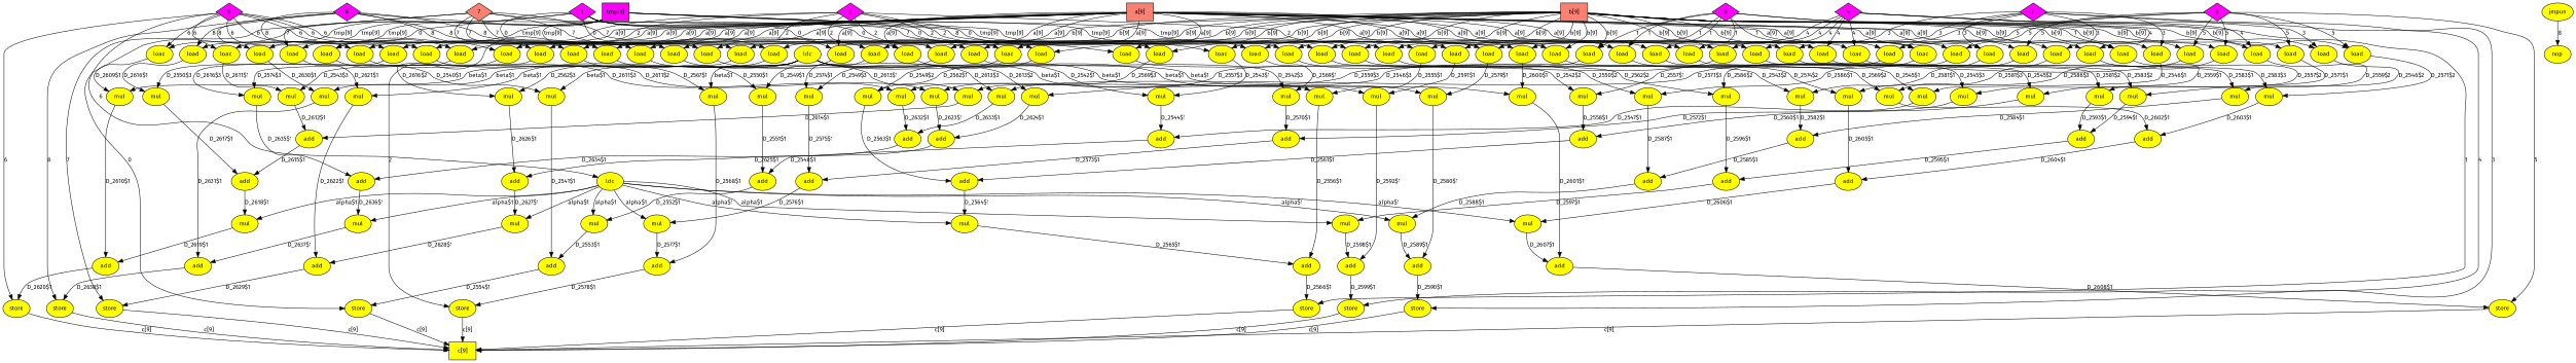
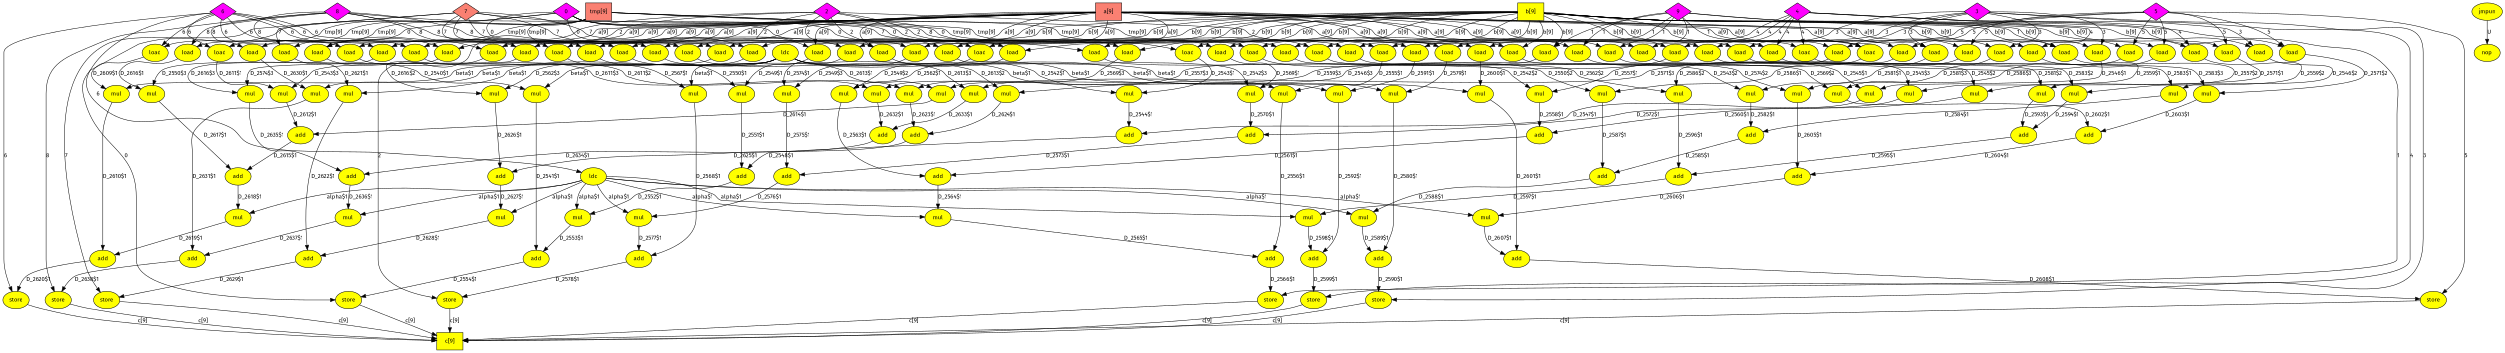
  digraph {
    fontname="Fira Sans"
    nodesep=0.175
    rankdir=TB
    node [argix=-1 dataspec=na fillcolor=yellow fontname="Fira Sans" fontsize=12 ntype=operation shape=ellipse style=filled]
    edge [argix=-1 dataspec=s32 etype=D fontname="Fira Sans" fontsize=12 order=1 vtype=localvar]
    n1 [dataspec=s32 fillcolor=salmon label="a[9]" ntype=hwelem shape=box]
    n2 [label=load]
    n3 [label=load]
    n4 [label=load]
    n5 [label=load]
    n6 [label=load]
    n7 [label=load]
    n8 [label=load]
    n9 [label=load]
    n10 [label=load]
    n11 [label=load]
    n12 [label=load]
    n13 [label=load]
    n14 [label=load]
    n15 [label=load]
    n16 [label=load]
    n17 [label=load]
    n18 [label=load]
    n19 [label=load]
    n20 [label=load]
    n21 [label=load]
    n22 [label=load]
    n23 [label=load]
    n24 [label=load]
    n25 [label=load]
    n26 [label=load]
    n27 [label=load]
    n28 [label=load]
    n29 [label=mul]
    n30 [label=mul]
    n31 [label=mul]
    n32 [label=mul]
    n33 [label=mul]
    n34 [label=mul]
    n35 [label=mul]
    n36 [label=mul]
    n37 [label=mul]
    n38 [label=mul]
    n39 [label=mul]
    n40 [label=mul]
    n41 [label=mul]
    n42 [label=mul]
    n43 [label=mul]
    n44 [label=mul]
    n45 [label=mul]
    n46 [label=mul]
    n47 [label=mul]
    n48 [label=mul]
    n49 [label=mul]
    n50 [label=mul]
    n51 [label=mul]
    n52 [label=mul]
    n53 [label=mul]
    n54 [label=mul]
    n55 [label=mul]
    n56 [label=add]
    n57 [label=add]
    n58 [label=mul]
    n59 [label=add]
    n60 [label=add]
    n61 [label=mul]
    n62 [label=add]
    n63 [label=store]
    n64 [dataspec=s32 label="c[9]" ntype=hwelem shape=box]
    n65 [label=add]
    n66 [label=add]
    n67 [label=mul]
    n68 [label=add]
    n69 [label=store]
    n70 [label=add]
    n71 [label=add]
    n72 [label=mul]
    n73 [label=add]
    n74 [label=add]
    n75 [label=store]
    n76 [label=store]
    n77 [label=add]
    n78 [label=add]
    n79 [label=mul]
    n80 [label=add]
    n81 [label=store]
    n82 [label=add]
    n83 [label=add]
    n84 [label=mul]
    n85 [label=add]
    n86 [label=store]
    n87 [label=add]
    n88 [label=add]
    n89 [label=mul]
    n90 [label=add]
    n91 [label=store]
    n92 [label=add]
    n93 [label=add]
    n94 [label=mul]
    n95 [label=add]
    n96 [label=store]
    n97 [label=add]
    n98 [label=add]
    n99 [label=mul]
    n100 [label=add]
    n101 [label=store]
-   n102 [dataspec=s32 fillcolor=salmon label="b[9]" ntype=hwelem shape=box]
+   n102 [dataspec=s32 label="b[9]" ntype=hwelem shape=box]
    n103 [label=load]
    n104 [label=load]
    n105 [label=load]
    n106 [label=load]
    n107 [label=load]
    n108 [label=load]
    n109 [label=load]
    n110 [label=load]
    n111 [label=load]
    n112 [label=load]
    n113 [label=load]
    n114 [label=load]
    n115 [label=load]
    n116 [label=load]
    n117 [label=load]
    n118 [label=load]
    n119 [label=load]
    n120 [label=load]
    n121 [label=load]
    n122 [label=load]
    n123 [label=load]
    n124 [label=load]
    n125 [label=load]
    n126 [label=load]
    n127 [label=load]
    n128 [label=load]
    n129 [label=load]
-   n130 [dataspec=s32 fillcolor=magenta label=1 ntype=constant shape=diamond]
+   n130 [dataspec=s32 fillcolor=magenta label=0 ntype=constant shape=diamond]
    n131 [label=load]
    n132 [label=mul]
    n133 [dataspec=s32 fillcolor=magenta label=9 ntype=constant shape=diamond]
    n134 [label=load]
    n135 [label=mul]
    n136 [label=ldc]
    n137 [label=mul]
    n138 [label=mul]
    n139 [label=mul]
    n140 [label=mul]
    n141 [label=mul]
    n142 [label=mul]
    n143 [label=mul]
    n144 [dataspec=s32 fillcolor=magenta label=2 ntype=constant shape=diamond]
    n145 [label=load]
    n146 [dataspec=s32 fillcolor=magenta label=3 ntype=constant shape=diamond]
    n147 [label=load]
    n148 [dataspec=s32 fillcolor=magenta label=4 ntype=constant shape=diamond]
    n149 [label=load]
    n150 [dataspec=s32 fillcolor=magenta label=5 ntype=constant shape=diamond]
    n151 [label=load]
    n152 [dataspec=s32 fillcolor=magenta label=6 ntype=constant shape=diamond]
    n153 [label=ldc]
    n154 [label=load]
    n155 [dataspec=s32 fillcolor=salmon label=7 ntype=constant shape=diamond]
    n156 [label=load]
    n157 [dataspec=s32 fillcolor=magenta label=8 ntype=constant shape=diamond]
    n158 [label=load]
    n159 [label=jmpun]
    n160 [label=nop]
-   n161 [dataspec=s32 fillcolor=magenta label="tmp[9]" ntype=hwelem shape=box]
+   n161 [dataspec=s32 fillcolor=salmon label="tmp[9]" ntype=hwelem shape=box]
    n1 -> n2 [label="a[9]"]
    n1 -> n3 [label="a[9]"]
    n1 -> n4 [label="a[9]"]
    n1 -> n5 [label="a[9]"]
    n1 -> n6 [label="a[9]"]
    n1 -> n7 [label="a[9]"]
    n1 -> n8 [label="a[9]"]
    n1 -> n9 [label="a[9]"]
    n1 -> n10 [label="a[9]"]
    n1 -> n11 [label="a[9]"]
    n1 -> n12 [label="a[9]"]
    n1 -> n13 [label="a[9]"]
    n1 -> n14 [label="a[9]"]
    n1 -> n15 [label="a[9]"]
    n1 -> n16 [label="a[9]"]
    n1 -> n17 [label="a[9]"]
    n1 -> n18 [label="a[9]"]
    n1 -> n19 [label="a[9]"]
    n1 -> n20 [label="a[9]"]
    n1 -> n21 [label="a[9]"]
    n1 -> n22 [label="a[9]"]
    n1 -> n23 [label="a[9]"]
    n1 -> n24 [label="a[9]"]
    n1 -> n25 [label="a[9]"]
    n1 -> n26 [label="a[9]"]
    n1 -> n27 [label="a[9]"]
    n1 -> n28 [label="a[9]"]
    n2 -> n29 [label="D_2611$1"]
    n3 -> n30 [label="D_2613$1"]
    n4 -> n31 [label="D_2616$1"]
    n5 -> n32 [label="D_2549$1"]
    n6 -> n33 [label="D_2611$2"]
    n7 -> n34 [label="D_2613$2"]
    n8 -> n35 [label="D_2616$2"]
    n9 -> n36 [label="D_2611$3"]
    n10 -> n37 [label="D_2613$3"]
    n11 -> n38 [label="D_2616$3"]
    n12 -> n39 [label="D_2542$2"]
    n13 -> n40 [label="D_2545$2"]
    n14 -> n41 [label="D_2549$2"]
    n15 -> n42 [label="D_2542$3"]
    n16 -> n43 [label="D_2545$3"]
    n17 -> n44 [label="D_2542$1"]
    n18 -> n45 [label="D_2549$3"]
    n19 -> n46 [label="D_2581$1"]
    n20 -> n47 [label="D_2583$1"]
    n21 -> n48 [label="D_2586$1"]
    n22 -> n49 [label="D_2581$2"]
    n23 -> n50 [label="D_2545$1"]
    n24 -> n51 [label="D_2583$2"]
    n25 -> n52 [label="D_2586$2"]
    n26 -> n53 [label="D_2581$3"]
    n27 -> n54 [label="D_2583$3"]
    n28 -> n55 [label="D_2586$3"]
    n29 -> n59 [label="D_2612$1"]
    n30 -> n59 [label="D_2614$1" order=2]
    n31 -> n60 [label="D_2617$1" order=2]
    n32 -> n57 [label="D_2551$1" order=2]
    n33 -> n65 [label="D_2623$1"]
    n34 -> n65 [label="D_2624$1" order=2]
    n35 -> n66 [label="D_2626$1" order=2]
    n36 -> n70 [label="D_2632$1"]
    n37 -> n70 [label="D_2633$1" order=2]
    n38 -> n71 [label="D_2635$1" order=2]
    n39 -> n77 [label="D_2558$1"]
    n40 -> n77 [label="D_2560$1" order=2]
    n41 -> n78 [label="D_2563$1" order=2]
    n42 -> n82 [label="D_2570$1"]
    n43 -> n82 [label="D_2572$1" order=2]
    n44 -> n56 [label="D_2544$1"]
    n45 -> n83 [label="D_2575$1" order=2]
    n46 -> n87 [label="D_2582$1"]
    n47 -> n87 [label="D_2584$1" order=2]
    n48 -> n88 [label="D_2587$1" order=2]
    n49 -> n92 [label="D_2593$1"]
    n50 -> n56 [label="D_2547$1" order=2]
    n51 -> n92 [label="D_2594$1" order=2]
    n52 -> n93 [label="D_2596$1" order=2]
    n53 -> n97 [label="D_2602$1"]
    n54 -> n97 [label="D_2603$1" order=2]
    n55 -> n98 [label="D_2605$1" order=2]
    n56 -> n57 [label="D_2548$1"]
    n57 -> n58 [label="D_2552$1"]
    n58 -> n73 [label="D_2553$1" order=2]
    n59 -> n60 [label="D_2615$1"]
    n60 -> n61 [label="D_2618$1"]
    n61 -> n62 [label="D_2619$1" order=2]
    n62 -> n63 [label="D_2620$1"]
    n63 -> n64 [label="c[9]"]
    n65 -> n66 [label="D_2625$1"]
    n66 -> n67 [label="D_2627$1"]
    n67 -> n68 [label="D_2628$1" order=2]
    n68 -> n69 [label="D_2629$1"]
    n69 -> n64 [label="c[9]"]
    n70 -> n71 [label="D_2634$1"]
    n71 -> n72 [label="D_2636$1"]
    n72 -> n74 [label="D_2637$1" order=2]
    n73 -> n76 [label="D_2554$1"]
    n74 -> n75 [label="D_2638$1"]
    n75 -> n64 [label="c[9]"]
    n76 -> n64 [label="c[9]"]
    n77 -> n78 [label="D_2561$1"]
    n78 -> n79 [label="D_2564$1"]
    n79 -> n80 [label="D_2565$1" order=2]
    n80 -> n81 [label="D_2566$1"]
    n81 -> n64 [label="c[9]"]
    n82 -> n83 [label="D_2573$1"]
    n83 -> n84 [label="D_2576$1"]
    n84 -> n85 [label="D_2577$1" order=2]
    n85 -> n86 [label="D_2578$1"]
    n86 -> n64 [label="c[9]"]
    n87 -> n88 [label="D_2585$1"]
    n88 -> n89 [label="D_2588$1"]
    n89 -> n90 [label="D_2589$1" order=2]
    n90 -> n91 [label="D_2590$1"]
    n91 -> n64 [label="c[9]"]
    n92 -> n93 [label="D_2595$1"]
    n93 -> n94 [label="D_2597$1"]
    n94 -> n95 [label="D_2598$1" order=2]
    n95 -> n96 [label="D_2599$1"]
    n96 -> n64 [label="c[9]"]
    n97 -> n98 [label="D_2604$1"]
    n98 -> n99 [label="D_2606$1"]
    n99 -> n100 [label="D_2607$1" order=2]
    n100 -> n101 [label="D_2608$1"]
    n101 -> n64 [label="c[9]"]
    n102 -> n103 [label="b[9]"]
    n102 -> n104 [label="b[9]"]
    n102 -> n105 [label="b[9]"]
    n102 -> n106 [label="b[9]"]
    n102 -> n107 [label="b[9]"]
    n102 -> n108 [label="b[9]"]
    n102 -> n109 [label="b[9]"]
    n102 -> n110 [label="b[9]"]
    n102 -> n111 [label="b[9]"]
    n102 -> n112 [label="b[9]"]
    n102 -> n113 [label="b[9]"]
    n102 -> n114 [label="b[9]"]
    n102 -> n115 [label="b[9]"]
    n102 -> n116 [label="b[9]"]
    n102 -> n117 [label="b[9]"]
    n102 -> n118 [label="b[9]"]
    n102 -> n119 [label="b[9]"]
    n102 -> n120 [label="b[9]"]
    n102 -> n121 [label="b[9]"]
    n102 -> n122 [label="b[9]"]
    n102 -> n123 [label="b[9]"]
    n102 -> n124 [label="b[9]"]
    n102 -> n125 [label="b[9]"]
    n102 -> n126 [label="b[9]"]
    n102 -> n127 [label="b[9]"]
    n102 -> n128 [label="b[9]"]
    n102 -> n129 [label="b[9]"]
    n103 -> n29 [label="D_2543$3" order=2]
    n104 -> n30 [label="D_2546$3" order=2]
    n105 -> n31 [label="D_2550$3" order=2]
    n106 -> n33 [label="D_2557$3" order=2]
    n107 -> n32 [label="D_2550$1" order=2]
    n108 -> n34 [label="D_2559$3" order=2]
    n109 -> n35 [label="D_2562$3" order=2]
    n110 -> n36 [label="D_2569$3" order=2]
    n111 -> n37 [label="D_2571$3" order=2]
    n112 -> n38 [label="D_2574$3" order=2]
    n113 -> n39 [label="D_2557$1" order=2]
    n114 -> n40 [label="D_2559$1" order=2]
    n115 -> n41 [label="D_2562$1" order=2]
    n116 -> n42 [label="D_2569$1" order=2]
    n117 -> n43 [label="D_2571$1" order=2]
    n118 -> n45 [label="D_2574$1" order=2]
    n119 -> n44 [label="D_2543$1" order=2]
    n120 -> n46 [label="D_2543$2" order=2]
    n121 -> n47 [label="D_2546$2" order=2]
    n122 -> n48 [label="D_2550$2" order=2]
    n123 -> n49 [label="D_2557$2" order=2]
    n124 -> n51 [label="D_2559$2" order=2]
    n125 -> n52 [label="D_2562$2" order=2]
    n126 -> n50 [label="D_2546$1" order=2]
    n127 -> n53 [label="D_2569$2" order=2]
    n128 -> n54 [label="D_2571$2" order=2]
    n129 -> n55 [label="D_2574$2" order=2]
    n130 -> n12 [label=0 order=2 vtype=globalvar]
    n130 -> n15 [label=0 order=2 vtype=globalvar]
    n130 -> n17 [label=0 order=2 vtype=globalvar]
    n130 -> n76 [label=0 order=2 vtype=globalvar]
    n130 -> n103 [label=0 order=2 vtype=globalvar]
    n130 -> n119 [label=0 order=2 vtype=globalvar]
    n130 -> n120 [label=0 order=2 vtype=globalvar]
    n130 -> n131 [label=0 order=2 vtype=globalvar]
    n131 -> n132 [label="D_2540$1"]
    n132 -> n73 [label="D_2541$1"]
    n133 -> n13 [label=1 order=2 vtype=globalvar]
    n133 -> n16 [label=1 order=2 vtype=globalvar]
    n133 -> n23 [label=1 order=2 vtype=globalvar]
    n133 -> n81 [label=1 order=2 vtype=globalvar]
    n133 -> n106 [label=1 order=2 vtype=globalvar]
    n133 -> n113 [label=1 order=2 vtype=globalvar]
    n133 -> n123 [label=1 order=2 vtype=globalvar]
    n133 -> n134 [label=1 order=2 vtype=globalvar]
    n134 -> n135 [label="D_2555$1"]
    n135 -> n80 [label="D_2556$1"]
    n136 -> n132 [label="beta$1" order=2]
    n136 -> n135 [label="beta$1" order=2]
    n136 -> n137 [label="beta$1" order=2]
    n136 -> n138 [label="beta$1" order=2]
    n136 -> n139 [label="beta$1" order=2]
    n136 -> n140 [label="beta$1" order=2]
    n136 -> n141 [label="beta$1" order=2]
    n136 -> n142 [label="beta$1" order=2]
    n136 -> n143 [label="beta$1" order=2]
    n137 -> n68 [label="D_2622$1"]
    n138 -> n74 [label="D_2631$1"]
    n139 -> n85 [label="D_2568$1"]
    n140 -> n90 [label="D_2580$1"]
    n141 -> n95 [label="D_2592$1"]
    n142 -> n100 [label="D_2601$1"]
    n143 -> n62 [label="D_2610$1"]
    n144 -> n5 [label=2 order=2 vtype=globalvar]
    n144 -> n14 [label=2 order=2 vtype=globalvar]
    n144 -> n18 [label=2 order=2 vtype=globalvar]
    n144 -> n86 [label=2 order=2 vtype=globalvar]
    n144 -> n110 [label=2 order=2 vtype=globalvar]
    n144 -> n116 [label=2 order=2 vtype=globalvar]
    n144 -> n127 [label=2 order=2 vtype=globalvar]
    n144 -> n145 [label=2 order=2 vtype=globalvar]
    n145 -> n139 [label="D_2567$1"]
    n146 -> n19 [label=3 order=2 vtype=globalvar]
    n146 -> n22 [label=3 order=2 vtype=globalvar]
    n146 -> n26 [label=3 order=2 vtype=globalvar]
    n146 -> n91 [label=3 order=2 vtype=globalvar]
    n146 -> n104 [label=3 order=2 vtype=globalvar]
    n146 -> n121 [label=3 order=2 vtype=globalvar]
    n146 -> n126 [label=3 order=2 vtype=globalvar]
    n146 -> n147 [label=3 order=2 vtype=globalvar]
    n147 -> n140 [label="D_2579$1"]
    n148 -> n20 [label=4 order=2 vtype=globalvar]
    n148 -> n24 [label=4 order=2 vtype=globalvar]
    n148 -> n27 [label=4 order=2 vtype=globalvar]
    n148 -> n96 [label=4 order=2 vtype=globalvar]
    n148 -> n108 [label=4 order=2 vtype=globalvar]
    n148 -> n114 [label=4 order=2 vtype=globalvar]
    n148 -> n124 [label=4 order=2 vtype=globalvar]
    n148 -> n149 [label=4 order=2 vtype=globalvar]
    n149 -> n141 [label="D_2591$1"]
    n150 -> n21 [label=5 order=2 vtype=globalvar]
    n150 -> n25 [label=5 order=2 vtype=globalvar]
    n150 -> n28 [label=5 order=2 vtype=globalvar]
    n150 -> n101 [label=5 order=2 vtype=globalvar]
    n150 -> n111 [label=5 order=2 vtype=globalvar]
    n150 -> n117 [label=5 order=2 vtype=globalvar]
    n150 -> n128 [label=5 order=2 vtype=globalvar]
    n150 -> n151 [label=5 order=2 vtype=globalvar]
    n151 -> n142 [label="D_2600$1"]
    n152 -> n2 [label=6 order=2 vtype=globalvar]
    n152 -> n6 [label=6 order=2 vtype=globalvar]
    n152 -> n9 [label=6 order=2 vtype=globalvar]
    n152 -> n63 [label=6 order=2 vtype=globalvar]
    n152 -> n105 [label=6 order=2 vtype=globalvar]
    n152 -> n107 [label=6 order=2 vtype=globalvar]
    n152 -> n122 [label=6 order=2 vtype=globalvar]
    n152 -> n153 [label=6 vtype=globalvar]
    n152 -> n154 [label=6 order=2 vtype=globalvar]
    n153 -> n58 [label="alpha$1" order=2]
    n153 -> n61 [label="alpha$1" order=2]
    n153 -> n67 [label="alpha$1" order=2]
    n153 -> n72 [label="alpha$1" order=2]
    n153 -> n79 [label="alpha$1" order=2]
    n153 -> n84 [label="alpha$1" order=2]
    n153 -> n89 [label="alpha$1" order=2]
    n153 -> n94 [label="alpha$1" order=2]
    n153 -> n99 [label="alpha$1" order=2]
    n154 -> n143 [label="D_2609$1"]
    n155 -> n3 [label=7 order=2 vtype=globalvar]
    n155 -> n7 [label=7 order=2 vtype=globalvar]
    n155 -> n10 [label=7 order=2 vtype=globalvar]
    n155 -> n69 [label=7 order=2 vtype=globalvar]
    n155 -> n109 [label=7 order=2 vtype=globalvar]
    n155 -> n115 [label=7 order=2 vtype=globalvar]
    n155 -> n125 [label=7 order=2 vtype=globalvar]
    n155 -> n156 [label=7 order=2 vtype=globalvar]
    n156 -> n137 [label="D_2621$1"]
    n157 -> n4 [label=8 order=2 vtype=globalvar]
    n157 -> n8 [label=8 order=2 vtype=globalvar]
    n157 -> n11 [label=8 order=2 vtype=globalvar]
    n157 -> n75 [label=8 order=2 vtype=globalvar]
    n157 -> n112 [label=8 order=2 vtype=globalvar]
    n157 -> n118 [label=8 order=2 vtype=globalvar]
    n157 -> n129 [label=8 order=2 vtype=globalvar]
    n157 -> n158 [label=8 order=2 vtype=globalvar]
    n158 -> n138 [label="D_2630$1"]
-   n159 -> n160 [dataspec=u1 etype=U label=8 vtype=""]
+   n159 -> n160 [dataspec=u1 etype=U label=U vtype=""]
    n161 -> n131 [label="tmp[9]"]
    n161 -> n134 [label="tmp[9]"]
    n161 -> n145 [label="tmp[9]"]
    n161 -> n147 [label="tmp[9]"]
    n161 -> n149 [label="tmp[9]"]
    n161 -> n151 [label="tmp[9]"]
    n161 -> n154 [label="tmp[9]"]
    n161 -> n156 [label="tmp[9]"]
    n161 -> n158 [label="tmp[9]"]
  }
